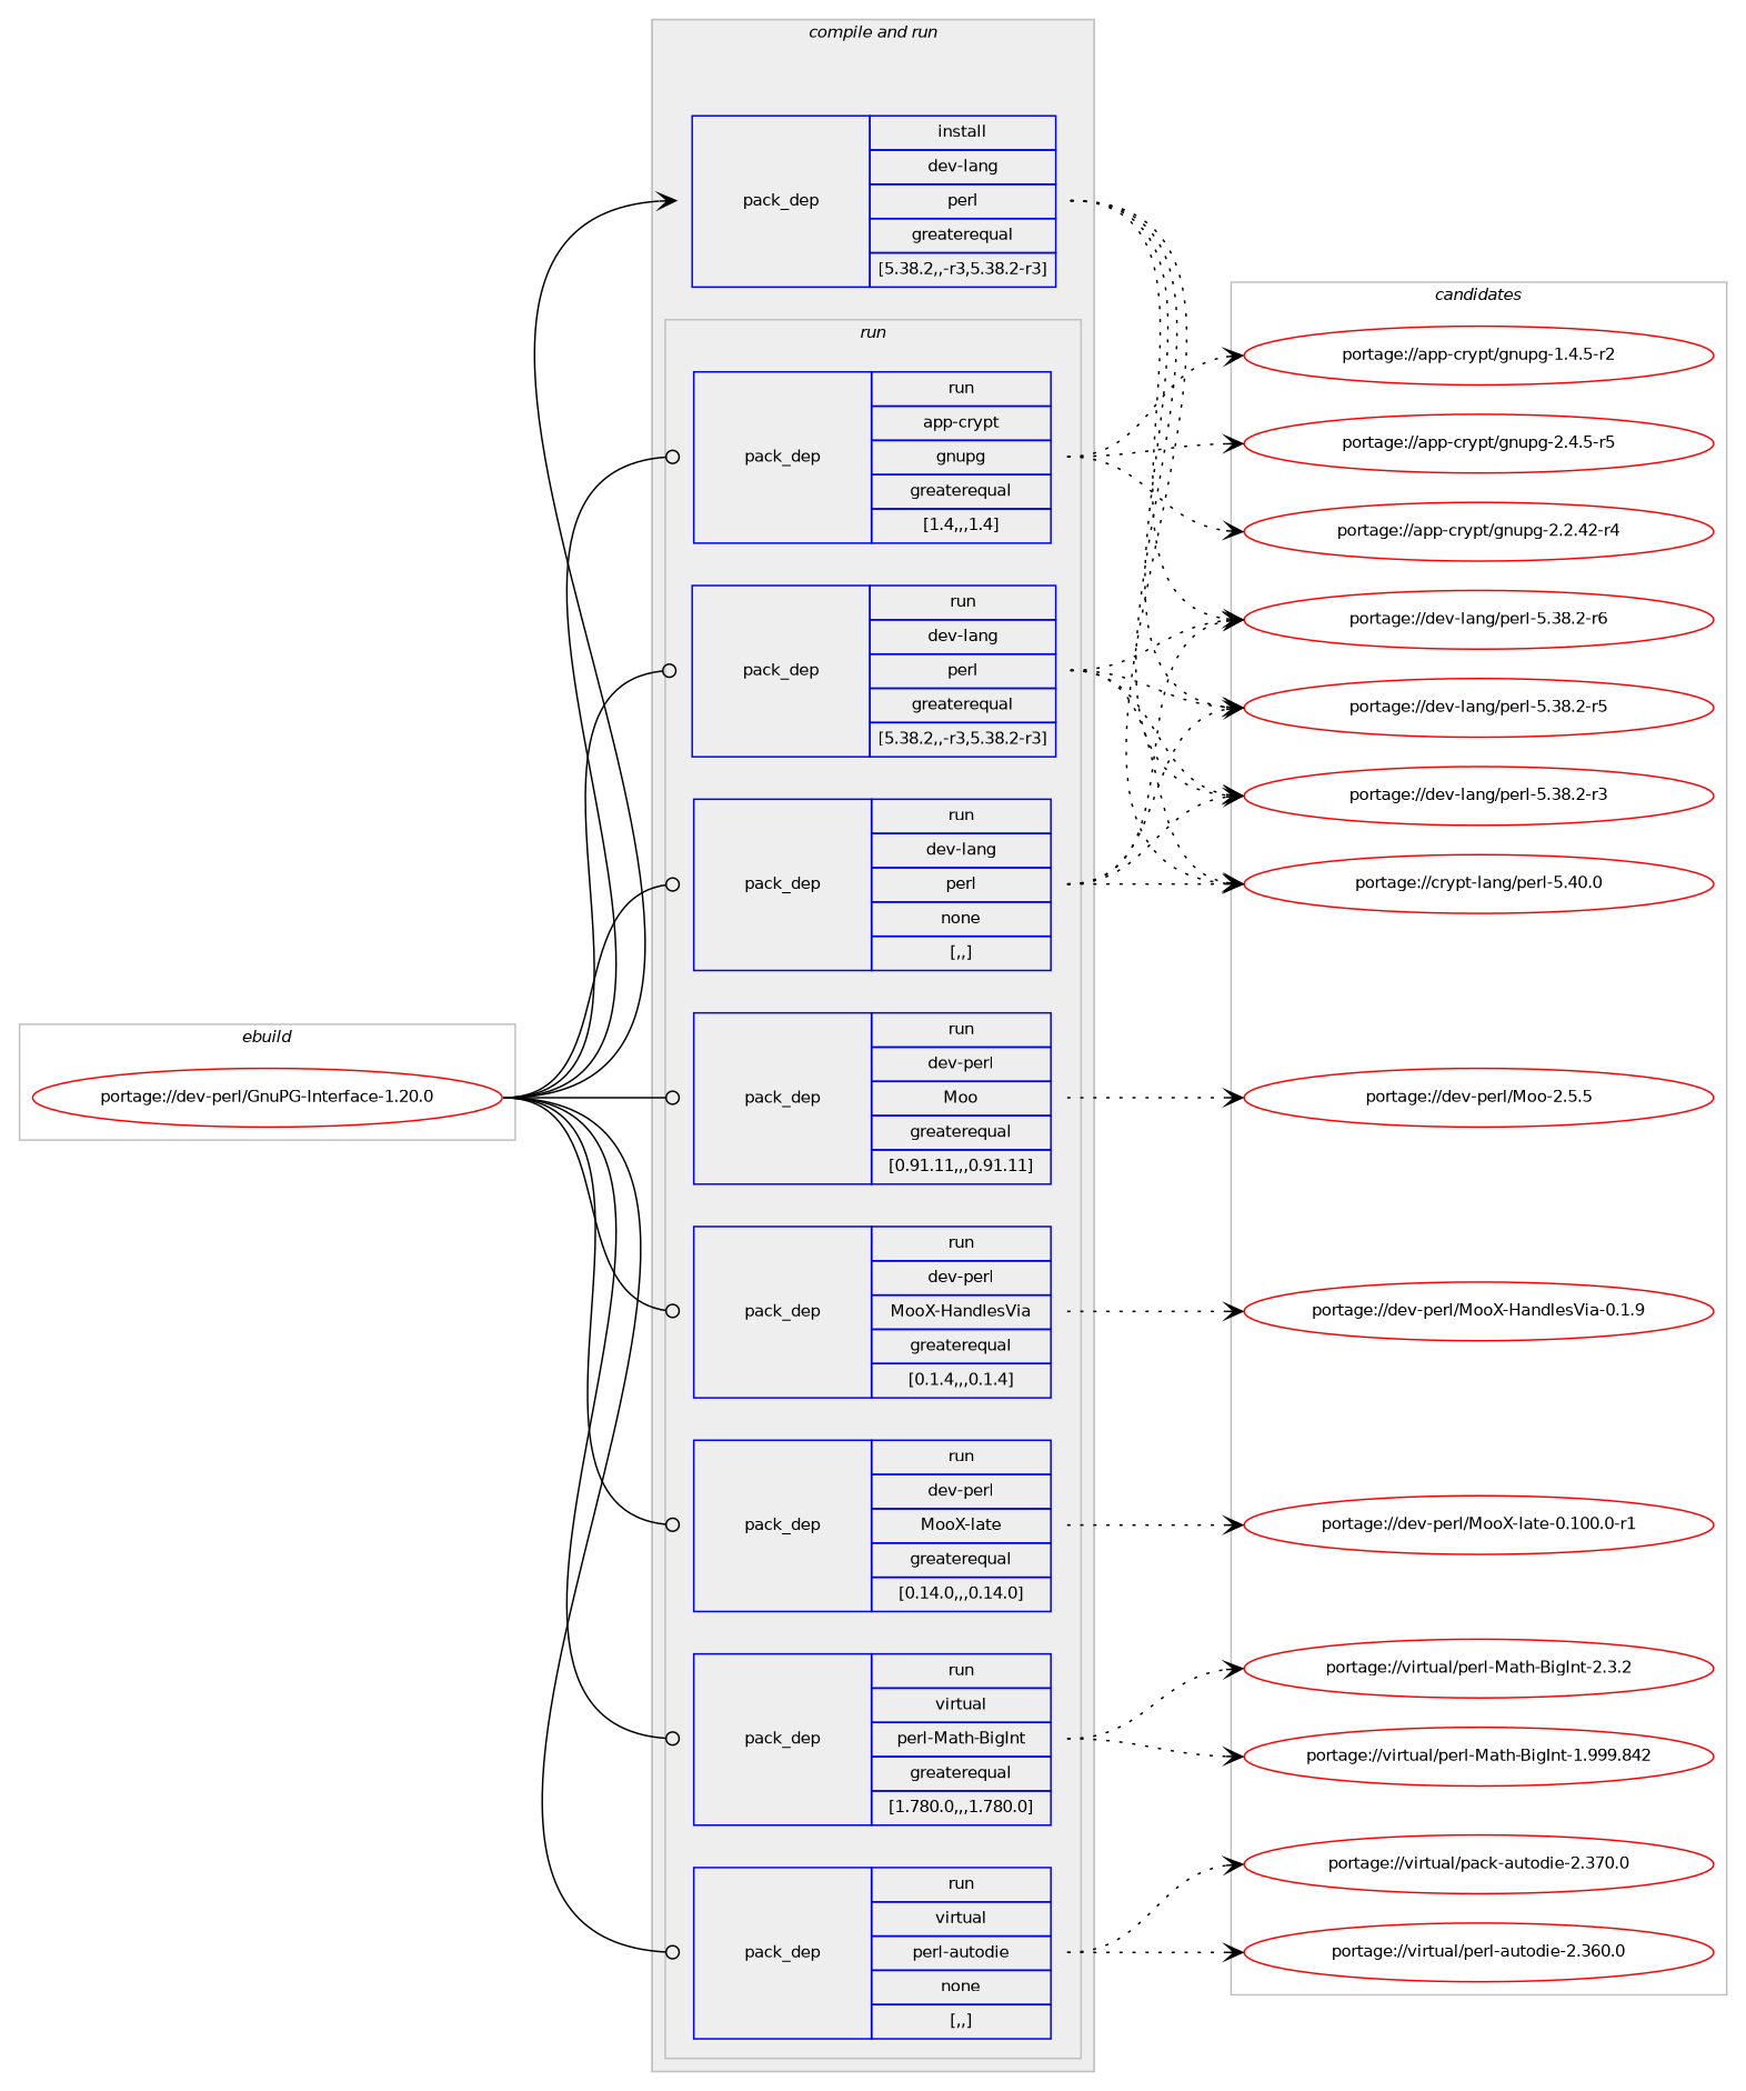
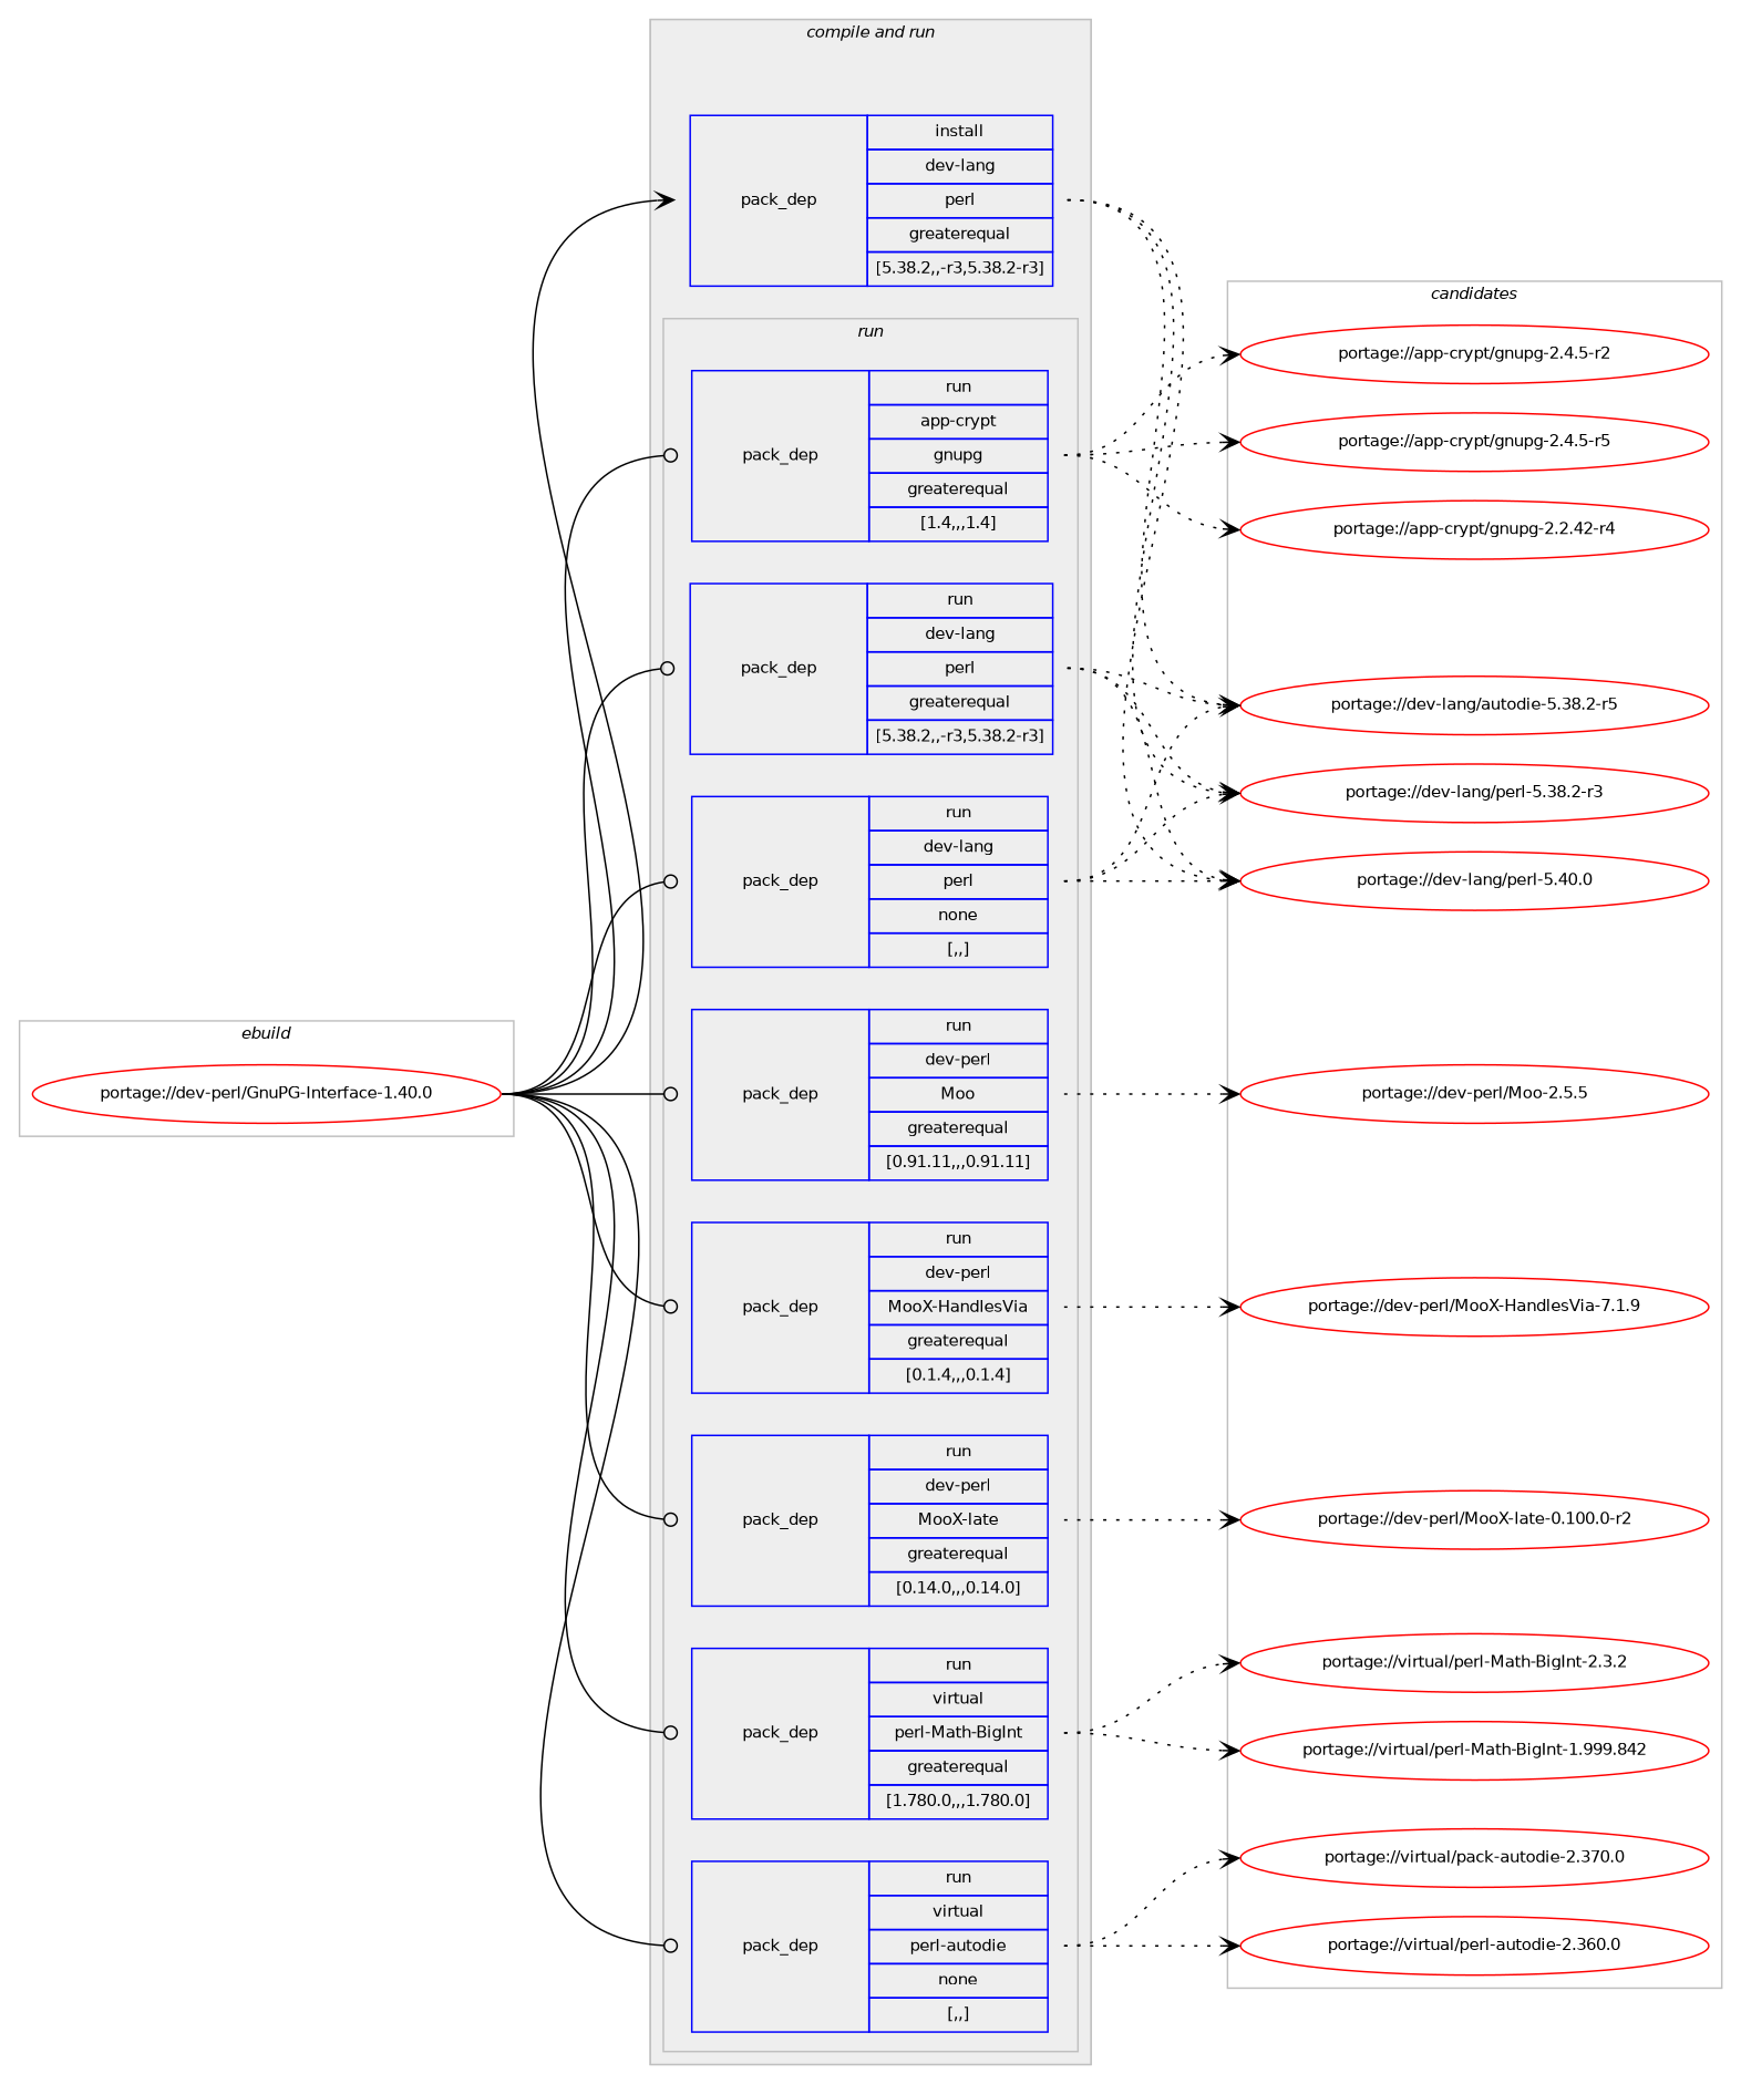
  digraph {
    compound=true
    concentrate=true
    fontname=Helvetica
    fontsize=10
    newrank=true
    rankdir=LR
    ranksep=1.5
    node [color=red fontname=Helvetica fontsize=10]
    edge [arrowhead=vee headport=w style=dotted tailport=e weight=100]
-   n1 [label="portage://dev-perl/GnuPG-Interface-1.20.0" width=4]
+   n1 [label="portage://dev-perl/GnuPG-Interface-1.40.0" width=4]
    n2 [color=blue label=<<TABLE BORDER="0" CELLBORDER="1" CELLSPACING="0" CELLPADDING="4" WIDTH="220"><TR><TD ROWSPAN="6" CELLPADDING="30">pack_dep</TD></TR><TR><TD WIDTH="110">install</TD></TR><TR><TD>dev-lang</TD></TR><TR><TD>perl</TD></TR><TR><TD>greaterequal</TD></TR><TR><TD>[5.38.2,,-r3,5.38.2-r3]</TD></TR></TABLE>> shape=none]
    n3 [color=blue label=<<TABLE BORDER="0" CELLBORDER="1" CELLSPACING="0" CELLPADDING="4" WIDTH="220"><TR><TD ROWSPAN="6" CELLPADDING="30">pack_dep</TD></TR><TR><TD WIDTH="110">run</TD></TR><TR><TD>app-crypt</TD></TR><TR><TD>gnupg</TD></TR><TR><TD>greaterequal</TD></TR><TR><TD>[1.4,,,1.4]</TD></TR></TABLE>> shape=none]
    n4 [color=blue label=<<TABLE BORDER="0" CELLBORDER="1" CELLSPACING="0" CELLPADDING="4" WIDTH="220"><TR><TD ROWSPAN="6" CELLPADDING="30">pack_dep</TD></TR><TR><TD WIDTH="110">run</TD></TR><TR><TD>dev-lang</TD></TR><TR><TD>perl</TD></TR><TR><TD>greaterequal</TD></TR><TR><TD>[5.38.2,,-r3,5.38.2-r3]</TD></TR></TABLE>> shape=none]
    n5 [color=blue label=<<TABLE BORDER="0" CELLBORDER="1" CELLSPACING="0" CELLPADDING="4" WIDTH="220"><TR><TD ROWSPAN="6" CELLPADDING="30">pack_dep</TD></TR><TR><TD WIDTH="110">run</TD></TR><TR><TD>dev-lang</TD></TR><TR><TD>perl</TD></TR><TR><TD>none</TD></TR><TR><TD>[,,]</TD></TR></TABLE>> shape=none]
    n6 [color=blue label=<<TABLE BORDER="0" CELLBORDER="1" CELLSPACING="0" CELLPADDING="4" WIDTH="220"><TR><TD ROWSPAN="6" CELLPADDING="30">pack_dep</TD></TR><TR><TD WIDTH="110">run</TD></TR><TR><TD>dev-perl</TD></TR><TR><TD>Moo</TD></TR><TR><TD>greaterequal</TD></TR><TR><TD>[0.91.11,,,0.91.11]</TD></TR></TABLE>> shape=none]
    n7 [color=blue label=<<TABLE BORDER="0" CELLBORDER="1" CELLSPACING="0" CELLPADDING="4" WIDTH="220"><TR><TD ROWSPAN="6" CELLPADDING="30">pack_dep</TD></TR><TR><TD WIDTH="110">run</TD></TR><TR><TD>dev-perl</TD></TR><TR><TD>MooX-HandlesVia</TD></TR><TR><TD>greaterequal</TD></TR><TR><TD>[0.1.4,,,0.1.4]</TD></TR></TABLE>> shape=none]
    n8 [color=blue label=<<TABLE BORDER="0" CELLBORDER="1" CELLSPACING="0" CELLPADDING="4" WIDTH="220"><TR><TD ROWSPAN="6" CELLPADDING="30">pack_dep</TD></TR><TR><TD WIDTH="110">run</TD></TR><TR><TD>dev-perl</TD></TR><TR><TD>MooX-late</TD></TR><TR><TD>greaterequal</TD></TR><TR><TD>[0.14.0,,,0.14.0]</TD></TR></TABLE>> shape=none]
    n9 [color=blue label=<<TABLE BORDER="0" CELLBORDER="1" CELLSPACING="0" CELLPADDING="4" WIDTH="220"><TR><TD ROWSPAN="6" CELLPADDING="30">pack_dep</TD></TR><TR><TD WIDTH="110">run</TD></TR><TR><TD>virtual</TD></TR><TR><TD>perl-Math-BigInt</TD></TR><TR><TD>greaterequal</TD></TR><TR><TD>[1.780.0,,,1.780.0]</TD></TR></TABLE>> shape=none]
    n10 [color=blue label=<<TABLE BORDER="0" CELLBORDER="1" CELLSPACING="0" CELLPADDING="4" WIDTH="220"><TR><TD ROWSPAN="6" CELLPADDING="30">pack_dep</TD></TR><TR><TD WIDTH="110">run</TD></TR><TR><TD>virtual</TD></TR><TR><TD>perl-autodie</TD></TR><TR><TD>none</TD></TR><TR><TD>[,,]</TD></TR></TABLE>> shape=none]
-   n11 [label="portage://crypt-lang/perl-5.40.0" width=4]
-   n12 [label="portage://dev-lang/perl-5.38.2-r6" width=4]
-   n13 [label="portage://dev-lang/perl-5.38.2-r5" width=4]
+   n11 [label="portage://dev-lang/perl-5.40.0" width=4]
+   n13 [label="portage://dev-lang/autodie-5.38.2-r5" width=4]
    n14 [label="portage://dev-lang/perl-5.38.2-r3" width=4]
-   n15 [label="portage://app-crypt/gnupg-1.4.5-r2" width=4]
+   n15 [label="portage://app-crypt/gnupg-2.4.5-r2" width=4]
    n16 [label="portage://app-crypt/gnupg-2.4.5-r5" width=4]
    n17 [label="portage://app-crypt/gnupg-2.2.42-r4" width=4]
    n18 [label="portage://dev-perl/Moo-2.5.5" width=4]
-   n19 [label="portage://dev-perl/MooX-HandlesVia-0.1.9" width=4]
-   n20 [label="portage://dev-perl/MooX-late-0.100.0-r1" width=4]
+   n19 [label="portage://dev-perl/MooX-HandlesVia-7.1.9" width=4]
+   n20 [label="portage://dev-perl/MooX-late-0.100.0-r2" width=4]
    n21 [label="portage://virtual/perl-Math-BigInt-2.3.2" width=4]
    n22 [label="portage://virtual/perl-Math-BigInt-1.999.842" width=4]
    n23 [label="portage://virtual/pack-autodie-2.370.0" width=4]
    n24 [label="portage://virtual/perl-autodie-2.360.0" width=4]
    subgraph cluster_1 {
      color=gray
      label=<<i>ebuild</i>>
      n1
    }
    subgraph cluster_2 {
      color=gray
      label=<<i>dependencies</i>>
      subgraph cluster_3 {
        color=gray
        fillcolor="#eeeeee"
        label=<<i>compile</i>>
        style=filled
        subgraph sub_4 {
          color=gray
          fillcolor="#eeeeee"
          label=<<i>compile</i>>
          style=filled
          n2
        }
      }
      subgraph cluster_5 {
        color=gray
        fillcolor="#eeeeee"
        label=<<i>compile and run</i>>
        style=filled
      }
      subgraph cluster_6 {
        color=gray
        fillcolor="#eeeeee"
        label=<<i>run</i>>
        style=filled
        subgraph sub_7 {
          color=gray
          fillcolor="#eeeeee"
          label=<<i>run</i>>
          style=filled
          n3
        }
        subgraph sub_8 {
          color=gray
          fillcolor="#eeeeee"
          label=<<i>run</i>>
          style=filled
          n4
        }
        subgraph sub_9 {
          color=gray
          fillcolor="#eeeeee"
          label=<<i>run</i>>
          style=filled
          n5
        }
        subgraph sub_10 {
          color=gray
          fillcolor="#eeeeee"
          label=<<i>run</i>>
          style=filled
          n6
        }
        subgraph sub_11 {
          color=gray
          fillcolor="#eeeeee"
          label=<<i>run</i>>
          style=filled
          n7
        }
        subgraph sub_12 {
          color=gray
          fillcolor="#eeeeee"
          label=<<i>run</i>>
          style=filled
          n8
        }
        subgraph sub_13 {
          color=gray
          fillcolor="#eeeeee"
          label=<<i>run</i>>
          style=filled
          n9
        }
        subgraph sub_14 {
          color=gray
          fillcolor="#eeeeee"
          label=<<i>run</i>>
          style=filled
          n10
        }
      }
    }
    subgraph cluster_15 {
      color=gray
      label=<<i>candidates</i>>
      rank=same
      subgraph sub_16 {
        color=black
        label=<<i>candidates</i>>
        nodesep=1
        rank=same
        n11
-       n12
        n13
        n14
      }
      subgraph sub_17 {
        color=black
        label=<<i>candidates</i>>
        nodesep=1
        rank=same
        n15
        n16
        n17
      }
      subgraph sub_18 {
        color=black
        label=<<i>candidates</i>>
        nodesep=1
        rank=same
        n11
-       n12
        n13
        n14
      }
      subgraph sub_19 {
        color=black
        label=<<i>candidates</i>>
        nodesep=1
        rank=same
        n11
-       n12
        n13
        n14
      }
      subgraph sub_20 {
        color=black
        label=<<i>candidates</i>>
        nodesep=1
        rank=same
        n18
      }
      subgraph sub_21 {
        color=black
        label=<<i>candidates</i>>
        nodesep=1
        rank=same
        n19
      }
      subgraph sub_22 {
        color=black
        label=<<i>candidates</i>>
        nodesep=1
        rank=same
        n20
      }
      subgraph sub_23 {
        color=black
        label=<<i>candidates</i>>
        nodesep=1
        rank=same
        n21
        n22
      }
      subgraph sub_24 {
        color=black
        label=<<i>candidates</i>>
        nodesep=1
        rank=same
        n23
        n24
      }
    }
    n1 -> n2 [style=solid weight=20]
    n1 -> n3 [arrowhead=odot style=solid weight=20]
    n1 -> n4 [arrowhead=odot style=solid weight=20]
    n1 -> n5 [arrowhead=odot style=solid weight=20]
    n1 -> n6 [arrowhead=odot style=solid weight=20]
    n1 -> n7 [arrowhead=odot style=solid weight=20]
    n1 -> n8 [arrowhead=odot style=solid weight=20]
    n1 -> n9 [arrowhead=odot style=solid weight=20]
    n1 -> n10 [arrowhead=odot style=solid weight=20]
    n2 -> n11
-   n2 -> n12
    n2 -> n13
    n2 -> n14
    n3 -> n15
    n3 -> n16
    n3 -> n17
    n4 -> n11
-   n4 -> n12
    n4 -> n13
    n4 -> n14
    n5 -> n11
-   n5 -> n12
    n5 -> n13
    n5 -> n14
    n6 -> n18
    n7 -> n19
    n8 -> n20
    n9 -> n21
    n9 -> n22
    n10 -> n23
    n10 -> n24
  }
